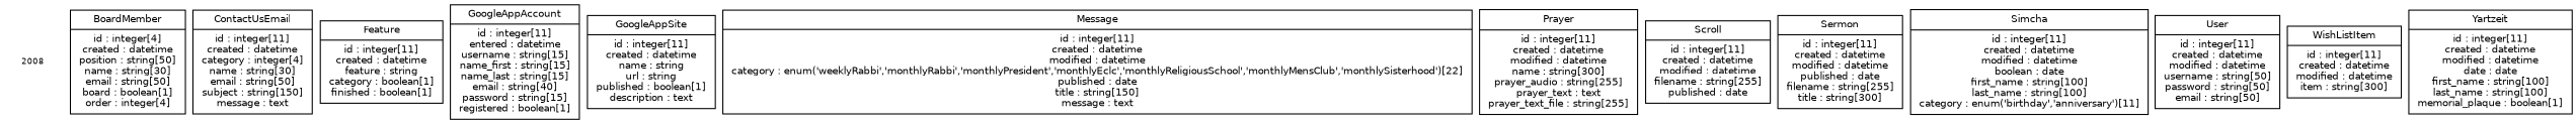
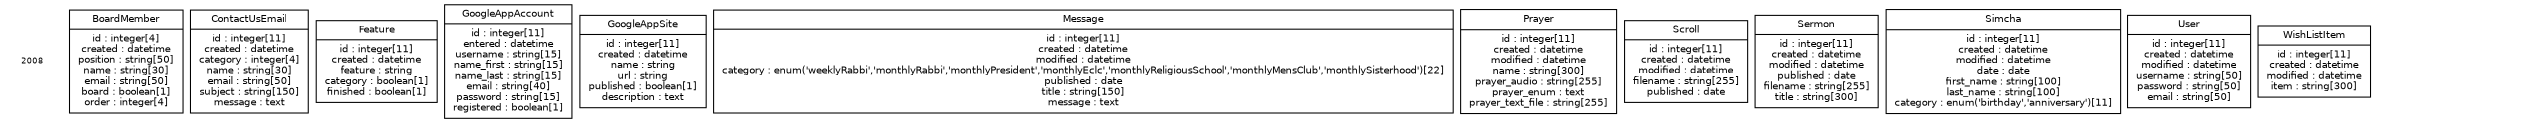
  digraph {
    nodesep=0.1
    ranksep=0.1
    splines=true
    node [fontname=Helvetica fontsize=9 shape=record]
    n1 [fontsize=8 label=2008 shape=plaintext]
    n2 [label="{BoardMember|id : integer[4]\ncreated : datetime\nposition : string[50]\nname : string[30]\nemail : string[50]\nboard : boolean[1]\norder : integer[4]\n}"]
    n3 [label="{ContactUsEmail|id : integer[11]\ncreated : datetime\ncategory : integer[4]\nname : string[30]\nemail : string[50]\nsubject : string[150]\nmessage : text\n}"]
    n4 [label="{Feature|id : integer[11]\ncreated : datetime\nfeature : string\ncategory : boolean[1]\nfinished : boolean[1]\n}"]
    n5 [label="{GoogleAppAccount|id : integer[11]\nentered : datetime\nusername : string[15]\nname_first : string[15]\nname_last : string[15]\nemail : string[40]\npassword : string[15]\nregistered : boolean[1]\n}"]
    n6 [label="{GoogleAppSite|id : integer[11]\ncreated : datetime\nname : string\nurl : string\npublished : boolean[1]\ndescription : text\n}"]
    n7 [label="{Message|id : integer[11]\ncreated : datetime\nmodified : datetime\ncategory : enum('weeklyRabbi','monthlyRabbi','monthlyPresident','monthlyEclc','monthlyReligiousSchool','monthlyMensClub','monthlySisterhood')[22]\npublished : date\ntitle : string[150]\nmessage : text\n}"]
-   n8 [label="{Prayer|id : integer[11]\ncreated : datetime\nmodified : datetime\nname : string[300]\nprayer_audio : string[255]\nprayer_text : text\nprayer_text_file : string[255]\n}"]
+   n8 [label="{Prayer|id : integer[11]\ncreated : datetime\nmodified : datetime\nname : string[300]\nprayer_audio : string[255]\nprayer_enum : text\nprayer_text_file : string[255]\n}"]
    n9 [label="{Scroll|id : integer[11]\ncreated : datetime\nmodified : datetime\nfilename : string[255]\npublished : date\n}"]
    n10 [label="{Sermon|id : integer[11]\ncreated : datetime\nmodified : datetime\npublished : date\nfilename : string[255]\ntitle : string[300]\n}"]
-   n11 [label="{Simcha|id : integer[11]\ncreated : datetime\nmodified : datetime\nboolean : date\nfirst_name : string[100]\nlast_name : string[100]\ncategory : enum('birthday','anniversary')[11]\n}"]
+   n11 [label="{Simcha|id : integer[11]\ncreated : datetime\nmodified : datetime\ndate : date\nfirst_name : string[100]\nlast_name : string[100]\ncategory : enum('birthday','anniversary')[11]\n}"]
    n12 [label="{User|id : integer[11]\ncreated : datetime\nmodified : datetime\nusername : string[50]\npassword : string[50]\nemail : string[50]\n}"]
    n13 [label="{WishListItem|id : integer[11]\ncreated : datetime\nmodified : datetime\nitem : string[300]\n}"]
-   n14 [label="{Yartzeit|id : integer[11]\ncreated : datetime\nmodified : datetime\ndate : date\nfirst_name : string[100]\nlast_name : string[100]\nmemorial_plaque : boolean[1]\n}"]
  }
